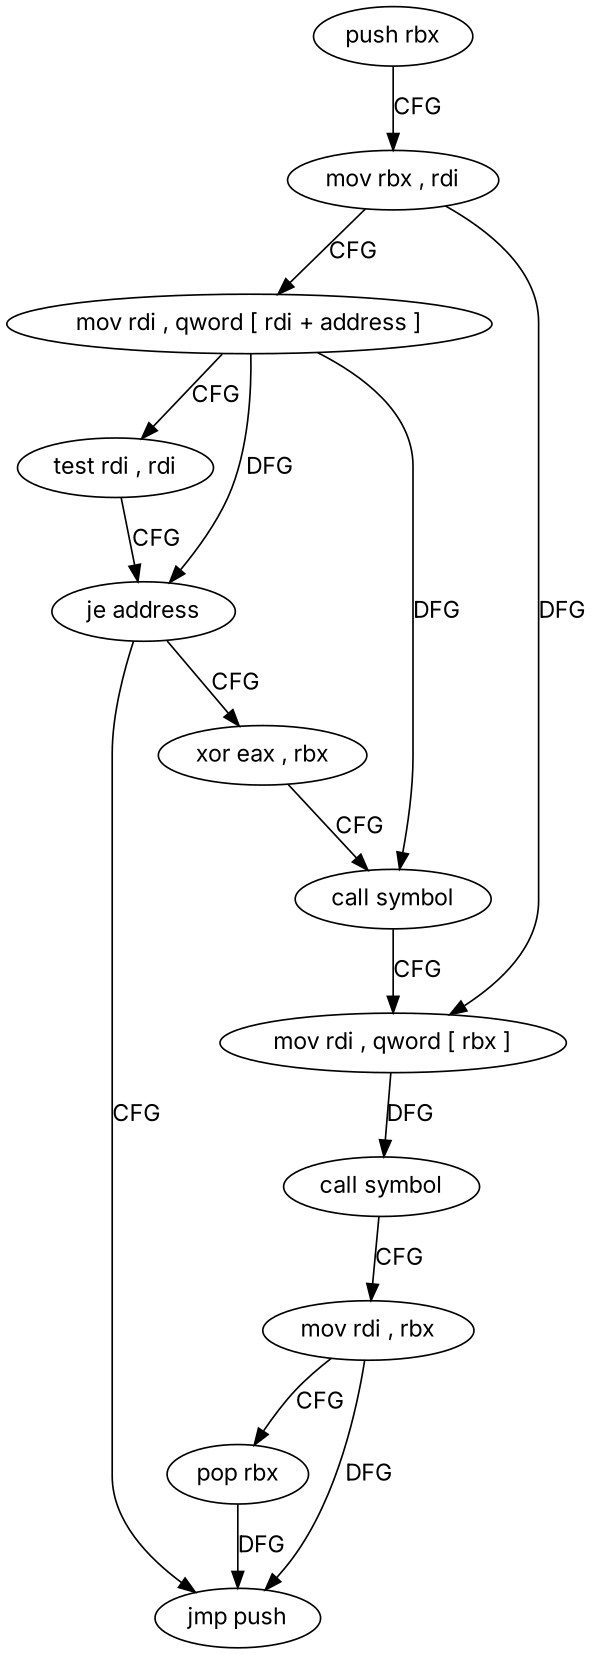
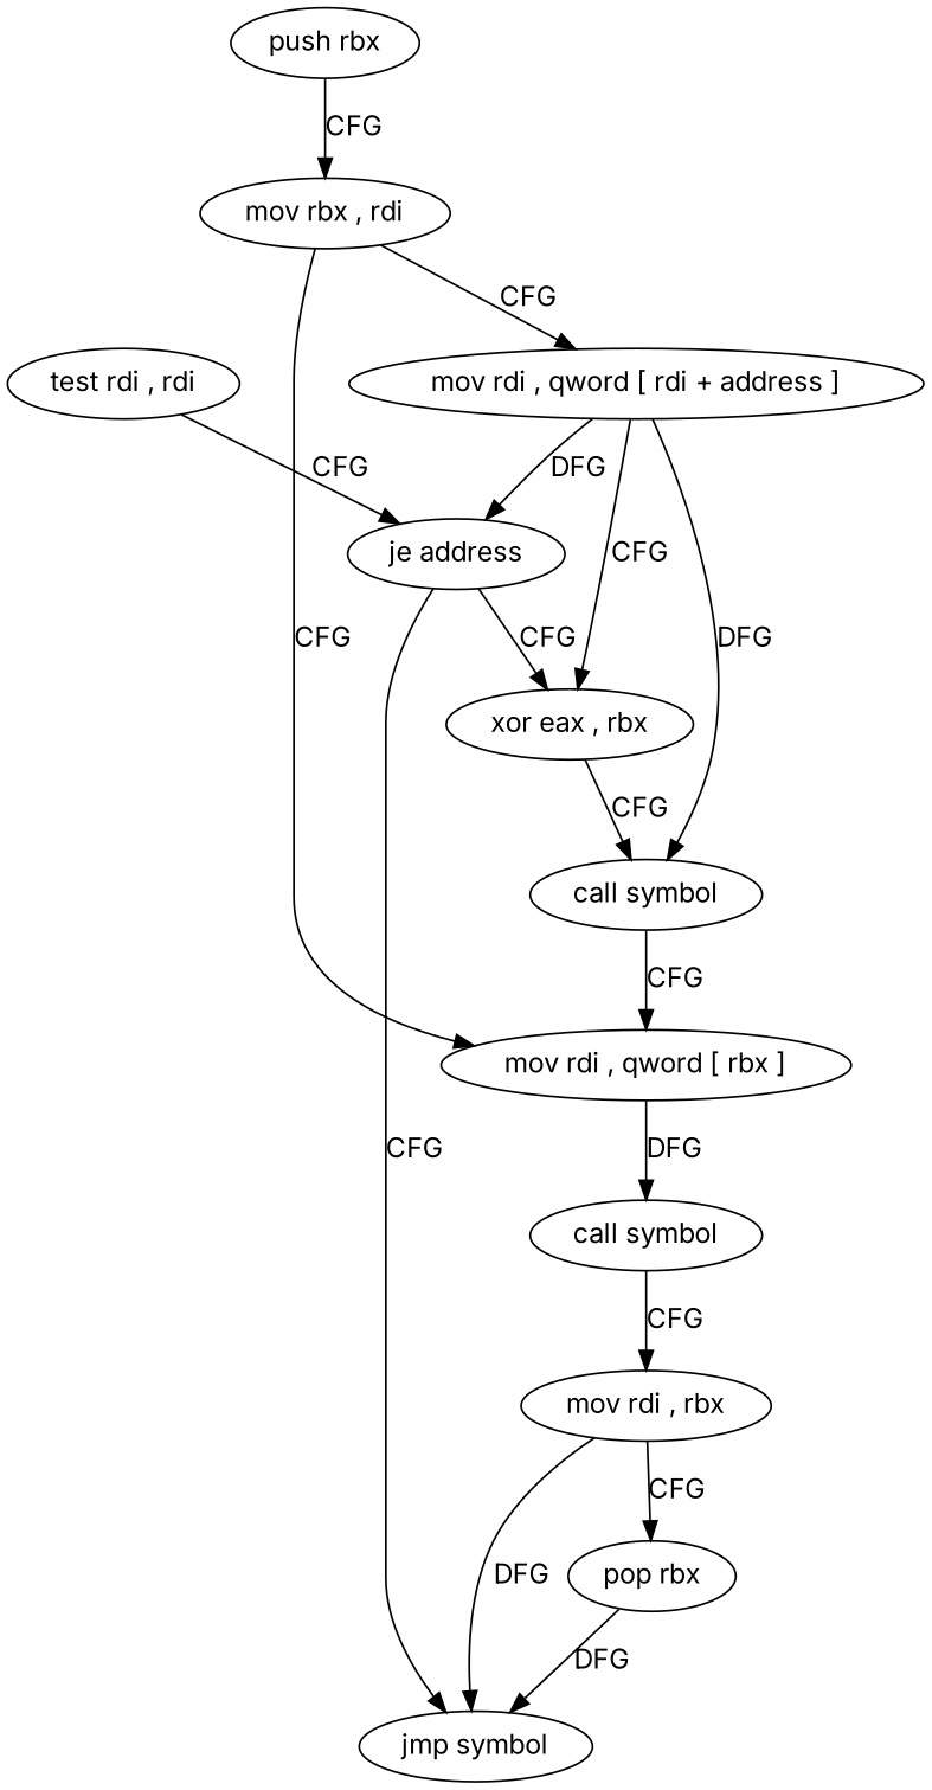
  digraph {
    fontname=Inter
    node [fontname=Inter]
    edge [fontname=Inter]
    n1 [label="push rbx"]
    n2 [label="mov rbx , rdi"]
    n3 [label="mov rdi , qword [ rdi + address ]"]
    n4 [label="mov rdi , qword [ rbx ]"]
    n5 [label="test rdi , rdi"]
    n6 [label="je address"]
    n7 [label="call symbol"]
    n8 [label="call symbol"]
    n9 [label="mov rdi , rbx"]
    n10 [label="pop rbx"]
-   n11 [label="jmp push"]
+   n11 [label="jmp symbol"]
    n12 [label="xor eax , rbx"]
    n1 -> n2 [label=CFG]
    n2 -> n3 [label=CFG]
-   n2 -> n4 [label=DFG]
-   n3 -> n5 [label=CFG]
+   n2 -> n4 [label=CFG]
+   n3 -> n12 [label=CFG]
    n3 -> n6 [label=DFG]
    n3 -> n7 [label=DFG]
    n4 -> n8 [label=DFG]
    n5 -> n6 [label=CFG]
    n6 -> n11 [label=CFG]
    n6 -> n12 [label=CFG]
    n7 -> n4 [label=CFG]
    n8 -> n9 [label=CFG]
    n9 -> n10 [label=CFG]
    n9 -> n11 [label=DFG]
    n10 -> n11 [label=DFG]
    n12 -> n7 [label=CFG]
  }
